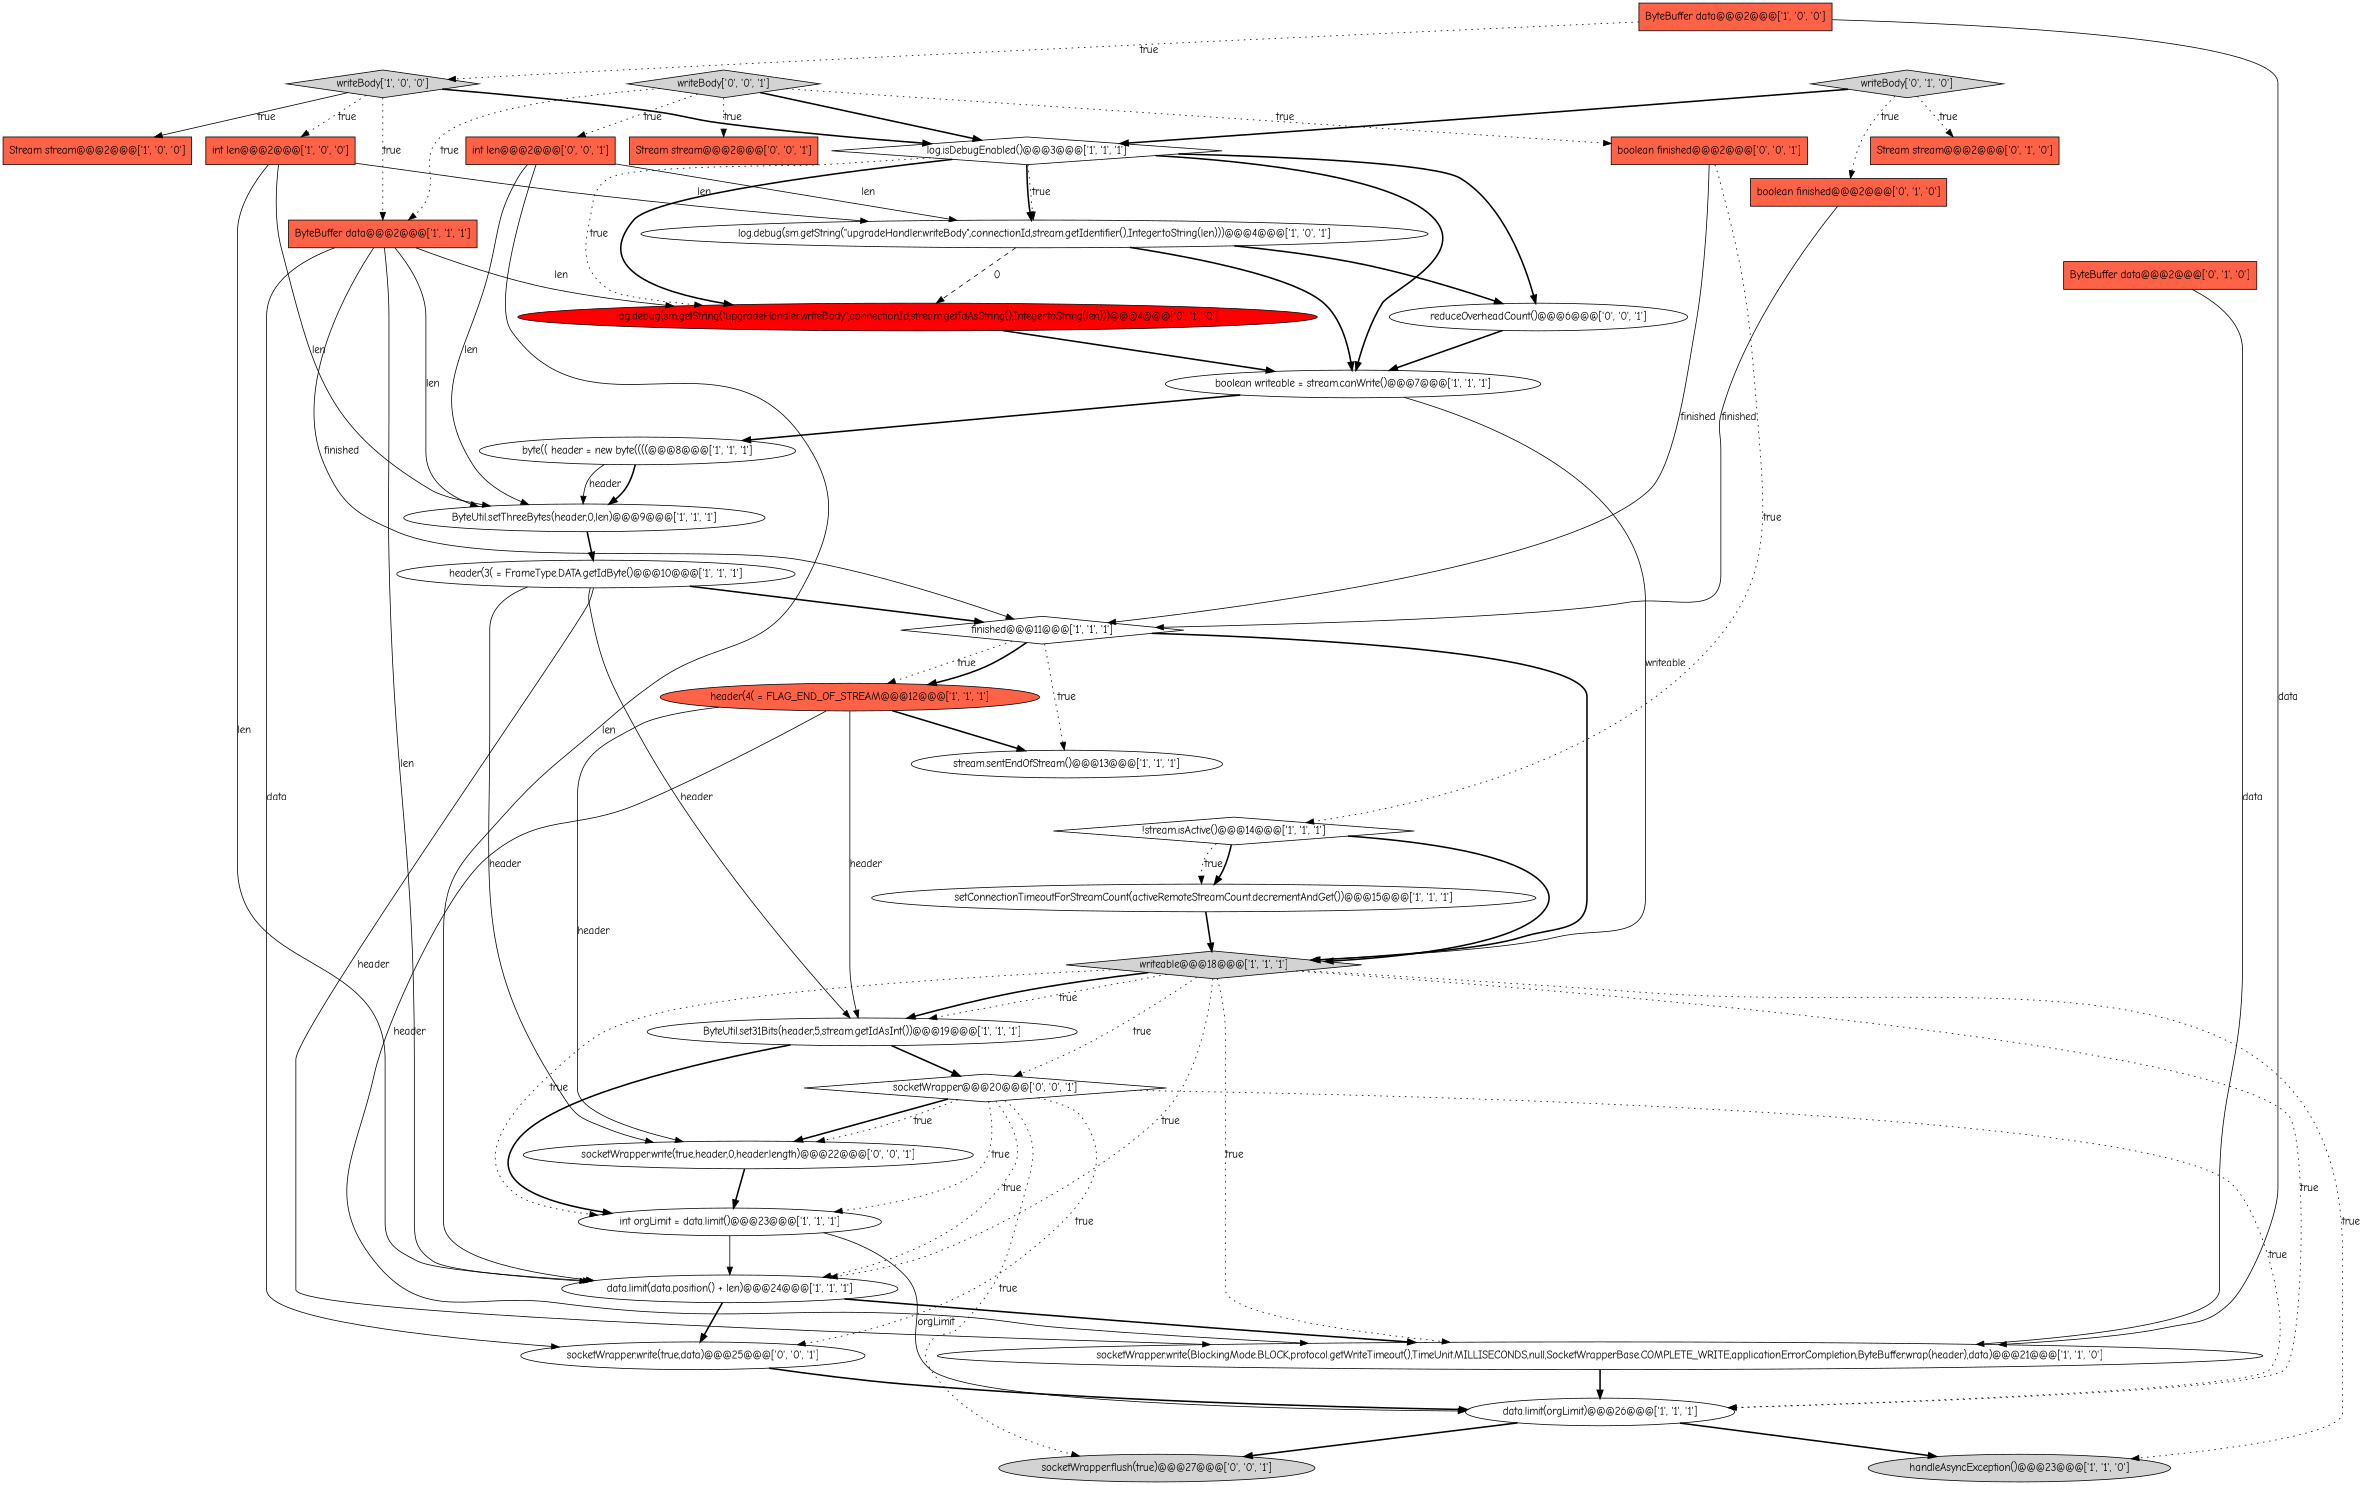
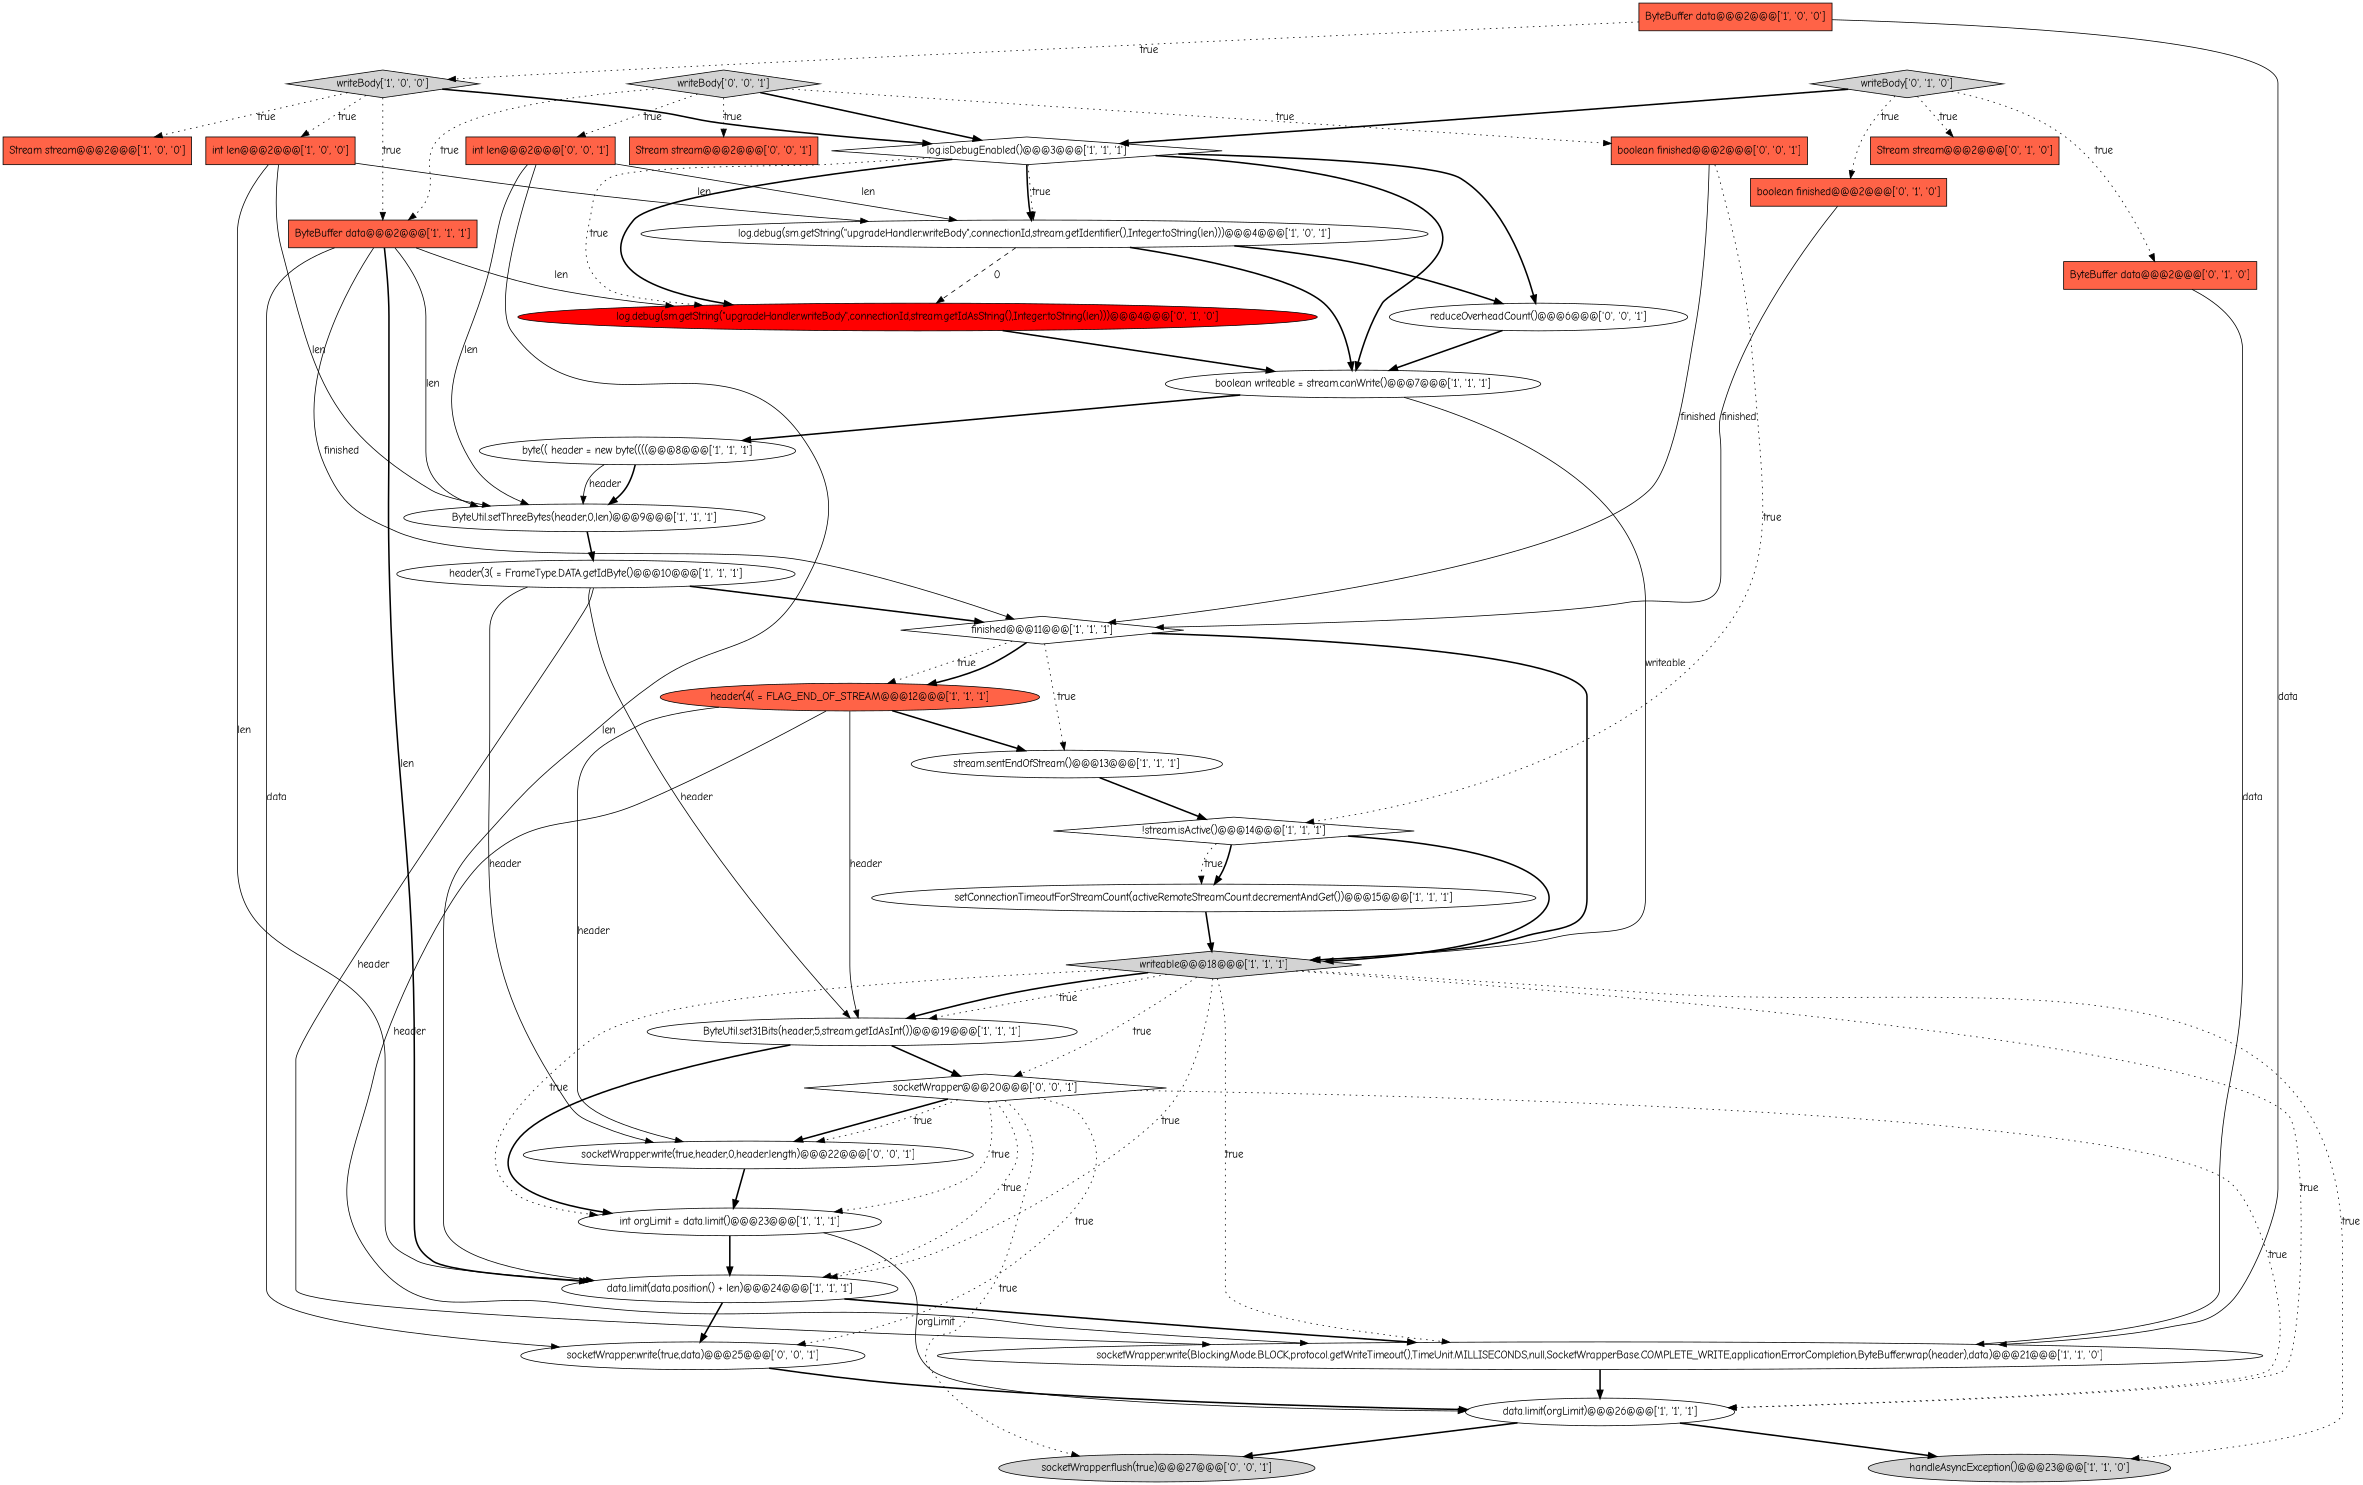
  digraph {
    fontname="Comic Neue"
    node [fillcolor=white fontname="Comic Neue" shape=ellipse style=filled]
    edge [fontname="Comic Neue" style=bold]
    n1 [fillcolor=tomato label="boolean finished@@@2@@@['0', '0', '1']" shape=box]
    n2 [label="finished@@@11@@@['1', '1', '1']" shape=diamond]
    n3 [label="!stream.isActive()@@@14@@@['1', '1', '1']" shape=diamond]
    n4 [fillcolor=lightgray label="writeable@@@18@@@['1', '1', '1']" shape=diamond]
    n5 [label="stream.sentEndOfStream()@@@13@@@['1', '1', '1']"]
    n6 [fillcolor=tomato label="header(4( = FLAG_END_OF_STREAM@@@12@@@['1', '1', '1']"]
    n7 [fillcolor=tomato label="ByteBuffer data@@@2@@@['1', '0', '0']" shape=box]
    n8 [label="socketWrapper.write(BlockingMode.BLOCK,protocol.getWriteTimeout(),TimeUnit.MILLISECONDS,null,SocketWrapperBase.COMPLETE_WRITE,applicationErrorCompletion,ByteBuffer.wrap(header),data)@@@21@@@['1', '1', '0']"]
    n9 [fillcolor=lightgray label="writeBody['1', '0', '0']" shape=diamond]
    n10 [label="data.limit(orgLimit)@@@26@@@['1', '1', '1']"]
    n11 [label="log.isDebugEnabled()@@@3@@@['1', '1', '1']" shape=diamond]
    n12 [fillcolor=red label="log.debug(sm.getString(\"upgradeHandler.writeBody\",connectionId,stream.getIdAsString(),Integer.toString(len)))@@@4@@@['0', '1', '0']"]
    n13 [label="log.debug(sm.getString(\"upgradeHandler.writeBody\",connectionId,stream.getIdentifier(),Integer.toString(len)))@@@4@@@['1', '0', '1']"]
    n14 [label="reduceOverheadCount()@@@6@@@['0', '0', '1']"]
    n15 [label="boolean writeable = stream.canWrite()@@@7@@@['1', '1', '1']"]
    n16 [label="byte(( header = new byte((((@@@8@@@['1', '1', '1']"]
    n17 [label="setConnectionTimeoutForStreamCount(activeRemoteStreamCount.decrementAndGet())@@@15@@@['1', '1', '1']"]
    n18 [label="ByteUtil.set31Bits(header,5,stream.getIdAsInt())@@@19@@@['1', '1', '1']"]
    n19 [label="socketWrapper@@@20@@@['0', '0', '1']" shape=diamond]
    n20 [label="int orgLimit = data.limit()@@@23@@@['1', '1', '1']"]
    n21 [label="data.limit(data.position() + len)@@@24@@@['1', '1', '1']"]
    n22 [fillcolor=lightgray label="handleAsyncException()@@@23@@@['1', '1', '0']"]
    n23 [fillcolor=lightgray label="socketWrapper.flush(true)@@@27@@@['0', '0', '1']"]
    n24 [label="socketWrapper.write(true,data)@@@25@@@['0', '0', '1']"]
    n25 [label="socketWrapper.write(true,header,0,header.length)@@@22@@@['0', '0', '1']"]
    n26 [fillcolor=tomato label="ByteBuffer data@@@2@@@['1', '1', '1']" shape=box]
    n27 [label="ByteUtil.setThreeBytes(header,0,len)@@@9@@@['1', '1', '1']"]
    n28 [label="header(3( = FrameType.DATA.getIdByte()@@@10@@@['1', '1', '1']"]
    n29 [fillcolor=tomato label="int len@@@2@@@['0', '0', '1']" shape=box]
    n30 [fillcolor=lightgray label="writeBody['0', '0', '1']" shape=diamond]
    n31 [fillcolor=tomato label="Stream stream@@@2@@@['0', '0', '1']" shape=box]
    n32 [fillcolor=tomato label="boolean finished@@@2@@@['0', '1', '0']" shape=box]
    n33 [fillcolor=lightgray label="writeBody['0', '1', '0']" shape=diamond]
    n34 [fillcolor=tomato label="Stream stream@@@2@@@['0', '1', '0']" shape=box]
    n35 [fillcolor=tomato label="ByteBuffer data@@@2@@@['0', '1', '0']" shape=box]
    n36 [fillcolor=tomato label="Stream stream@@@2@@@['1', '0', '0']" shape=box]
    n37 [fillcolor=tomato label="int len@@@2@@@['1', '0', '0']" shape=box]
    n1 -> n2 [label=finished style=solid]
    n1 -> n3 [label=true style=dotted]
    n2 -> n4
    n2 -> n5 [label=true style=dotted]
    n2 -> n6 [label=true style=dotted]
    n2 -> n6
    n3 -> n4
    n3 -> n17 [label=true style=dotted]
    n3 -> n17
    n4 -> n8 [label=true style=dotted]
    n4 -> n10 [label=true style=dotted]
    n4 -> n18 [label=true style=dotted]
    n4 -> n18
    n4 -> n19 [label=true style=dotted]
    n4 -> n20 [label=true style=dotted]
    n4 -> n21 [label=true style=dotted]
    n4 -> n22 [label=true style=dotted]
+   n5 -> n3
    n6 -> n5
    n6 -> n8 [label=header style=solid]
    n6 -> n18 [label=header style=solid]
    n6 -> n25 [label=header style=solid]
    n7 -> n8 [label=data style=solid]
    n7 -> n9 [label=true style=dotted]
    n8 -> n10
    n9 -> n11
    n9 -> n26 [label=true style=dotted]
-   n9 -> n36 [label=true style=solid]
+   n9 -> n36 [label=true style=dotted]
    n9 -> n37 [label=true style=dotted]
    n10 -> n22
    n10 -> n23
    n11 -> n12 [label=true style=dotted]
    n11 -> n12
    n11 -> n13 [label=true style=dotted]
    n11 -> n13
    n11 -> n14
    n11 -> n15
    n12 -> n15
    n13 -> n12 [label=0 style=dashed]
    n13 -> n14
    n13 -> n15
    n14 -> n15
    n15 -> n4 [label=writeable style=solid]
    n15 -> n16
    n16 -> n27
    n16 -> n27 [label=header style=solid]
    n17 -> n4
    n18 -> n19
    n18 -> n20
    n19 -> n10 [label=true style=dotted]
    n19 -> n20 [label=true style=dotted]
    n19 -> n21 [label=true style=dotted]
    n19 -> n23 [label=true style=dotted]
    n19 -> n24 [label=true style=dotted]
    n19 -> n25
    n19 -> n25 [label=true style=dotted]
    n20 -> n10 [label=orgLimit style=solid]
-   n20 -> n21 [style=solid]
+   n20 -> n21
    n21 -> n8
    n21 -> n24
    n24 -> n10
    n25 -> n20
    n26 -> n2 [label=finished style=solid]
    n26 -> n12 [label=len style=solid]
-   n26 -> n21 [label=len style=solid]
+   n26 -> n21 [label=len]
    n26 -> n24 [label=data style=solid]
    n26 -> n27 [label=len style=solid]
    n27 -> n28
    n28 -> n2
    n28 -> n8 [label=header style=solid]
    n28 -> n18 [label=header style=solid]
    n28 -> n25 [label=header style=solid]
    n29 -> n13 [label=len style=solid]
    n29 -> n21 [label=len style=solid]
    n29 -> n27 [label=len style=solid]
    n30 -> n1 [label=true style=dotted]
    n30 -> n11
    n30 -> n26 [label=true style=dotted]
    n30 -> n29 [label=true style=dotted]
    n30 -> n31 [label=true style=dotted]
    n32 -> n2 [label=finished style=solid]
    n33 -> n11
    n33 -> n32 [label=true style=dotted]
    n33 -> n34 [label=true style=dotted]
+   n33 -> n35 [label=true style=dotted]
    n35 -> n8 [label=data style=solid]
    n37 -> n13 [label=len style=solid]
    n37 -> n21 [label=len style=solid]
    n37 -> n27 [label=len style=solid]
  }
